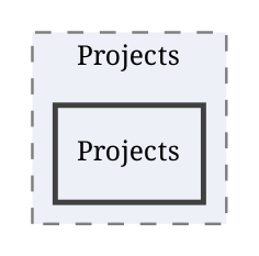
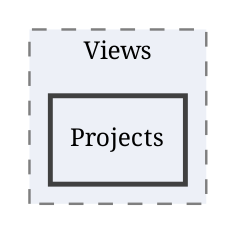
  digraph {
    compound=true
    fontname="Noto Serif"
    n1 [color=grey25 fillcolor="#edf0f7" fontname="Noto Serif" fontsize=10 label=Projects shape=box style="filled,bold,"]
    subgraph cluster_1 {
      bgcolor="#edf0f7"
      fontsize=10
-     label=Projects
+     label=Views
      pencolor=grey50
      style="filled,dashed,"
      n1
    }
  }
